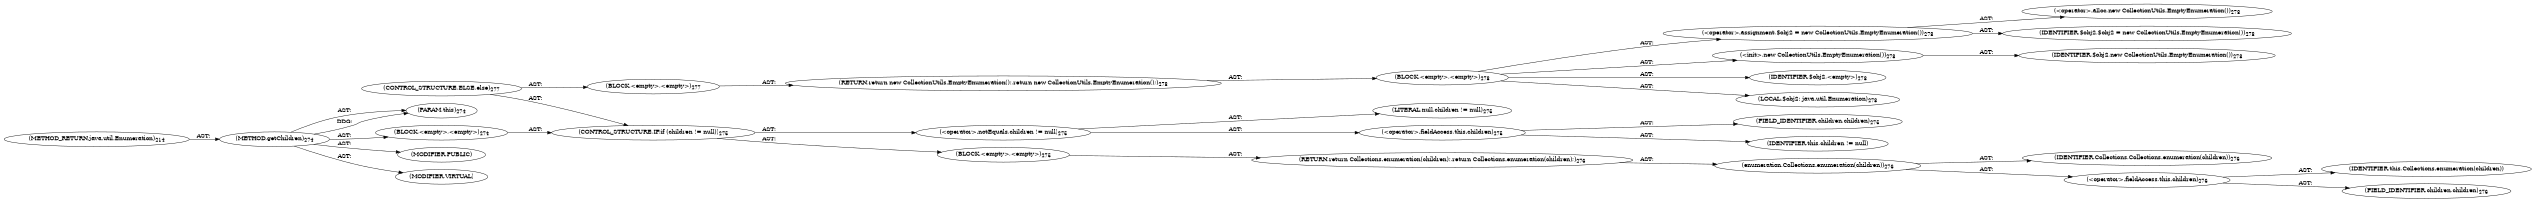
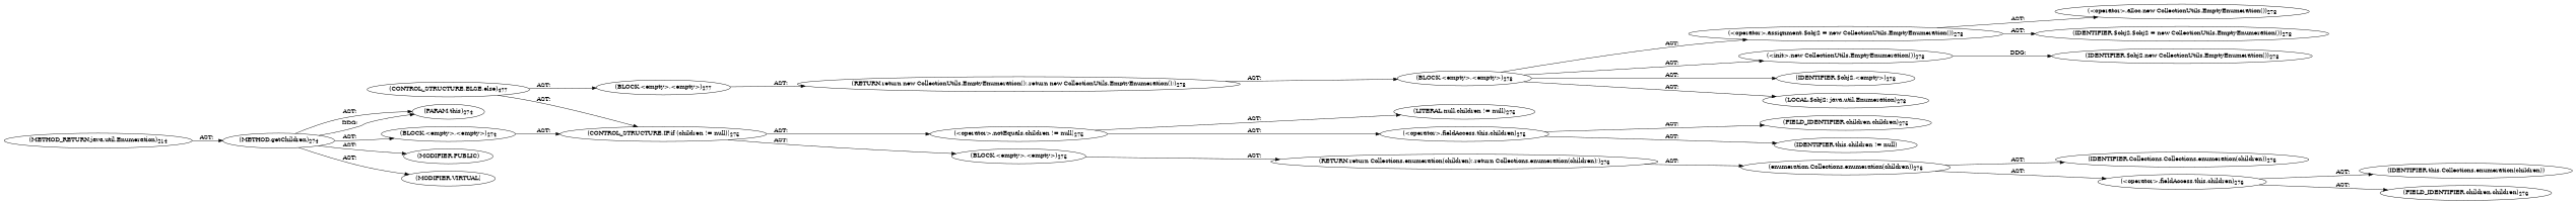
  digraph {
    rankdir=LR
    n1 [label=<(METHOD,getChildren)<SUB>274</SUB>>]
    n2 [label=<(PARAM,this)<SUB>274</SUB>>]
    n3 [label=<(BLOCK,&lt;empty&gt;,&lt;empty&gt;)<SUB>274</SUB>>]
    n4 [label=<(MODIFIER,PUBLIC)>]
    n5 [label=<(MODIFIER,VIRTUAL)>]
    n6 [label=<(CONTROL_STRUCTURE,IF,if (children != null))<SUB>275</SUB>>]
    n7 [label=<(METHOD_RETURN,java.util.Enumeration)<SUB>214</SUB>>]
    n8 [label=<(&lt;operator&gt;.notEquals,children != null)<SUB>275</SUB>>]
    n9 [label=<(BLOCK,&lt;empty&gt;,&lt;empty&gt;)<SUB>275</SUB>>]
    n10 [label=<(&lt;operator&gt;.fieldAccess,this.children)<SUB>275</SUB>>]
    n11 [label=<(LITERAL,null,children != null)<SUB>275</SUB>>]
    n12 [label=<(RETURN,return Collections.enumeration(children);,return Collections.enumeration(children);)<SUB>276</SUB>>]
-   n13 [label=<(CONTROL_STRUCTURE,ELSE,else)<SUB>277</SUB>>]
+   n13 [label=<(CONTROL_STRUCTURE,ELSE,else)<SUB>477</SUB>>]
    n14 [label=<(BLOCK,&lt;empty&gt;,&lt;empty&gt;)<SUB>277</SUB>>]
    n15 [label=<(IDENTIFIER,this,children != null)>]
    n16 [label=<(FIELD_IDENTIFIER,children,children)<SUB>275</SUB>>]
    n17 [label=<(enumeration,Collections.enumeration(children))<SUB>276</SUB>>]
    n18 [label=<(IDENTIFIER,Collections,Collections.enumeration(children))<SUB>276</SUB>>]
    n19 [label=<(&lt;operator&gt;.fieldAccess,this.children)<SUB>276</SUB>>]
    n20 [label=<(IDENTIFIER,this,Collections.enumeration(children))>]
    n21 [label=<(FIELD_IDENTIFIER,children,children)<SUB>276</SUB>>]
    n22 [label=<(RETURN,return new CollectionUtils.EmptyEnumeration();,return new CollectionUtils.EmptyEnumeration();)<SUB>278</SUB>>]
    n23 [label=<(BLOCK,&lt;empty&gt;,&lt;empty&gt;)<SUB>278</SUB>>]
    n24 [label=<(LOCAL,$obj2: java.util.Enumeration)<SUB>278</SUB>>]
    n25 [label=<(&lt;operator&gt;.assignment,$obj2 = new CollectionUtils.EmptyEnumeration())<SUB>278</SUB>>]
    n26 [label=<(&lt;init&gt;,new CollectionUtils.EmptyEnumeration())<SUB>278</SUB>>]
    n27 [label=<(IDENTIFIER,$obj2,&lt;empty&gt;)<SUB>278</SUB>>]
    n28 [label=<(IDENTIFIER,$obj2,$obj2 = new CollectionUtils.EmptyEnumeration())<SUB>278</SUB>>]
    n29 [label=<(&lt;operator&gt;.alloc,new CollectionUtils.EmptyEnumeration())<SUB>278</SUB>>]
    n30 [label=<(IDENTIFIER,$obj2,new CollectionUtils.EmptyEnumeration())<SUB>278</SUB>>]
    n1 -> n2 [label="AST: "]
    n1 -> n2 [label="DDG: "]
    n1 -> n3 [label="AST: "]
    n1 -> n4 [label="AST: "]
    n1 -> n5 [label="AST: "]
    n3 -> n6 [label="AST: "]
    n6 -> n8 [label="AST: "]
    n6 -> n9 [label="AST: "]
    n7 -> n1 [label="AST: "]
    n8 -> n10 [label="AST: "]
    n8 -> n11 [label="AST: "]
    n9 -> n12 [label="AST: "]
    n10 -> n15 [label="AST: "]
    n10 -> n16 [label="AST: "]
    n12 -> n17 [label="AST: "]
    n13 -> n6 [label="AST: "]
    n13 -> n14 [label="AST: "]
    n14 -> n22 [label="AST: "]
    n17 -> n18 [label="AST: "]
    n17 -> n19 [label="AST: "]
    n19 -> n20 [label="AST: "]
    n19 -> n21 [label="AST: "]
    n22 -> n23 [label="AST: "]
    n23 -> n24 [label="AST: "]
    n23 -> n25 [label="AST: "]
    n23 -> n26 [label="AST: "]
    n23 -> n27 [label="AST: "]
    n25 -> n28 [label="AST: "]
    n25 -> n29 [label="AST: "]
-   n26 -> n30 [label="AST: "]
+   n26 -> n30 [label="DDG: "]
  }
